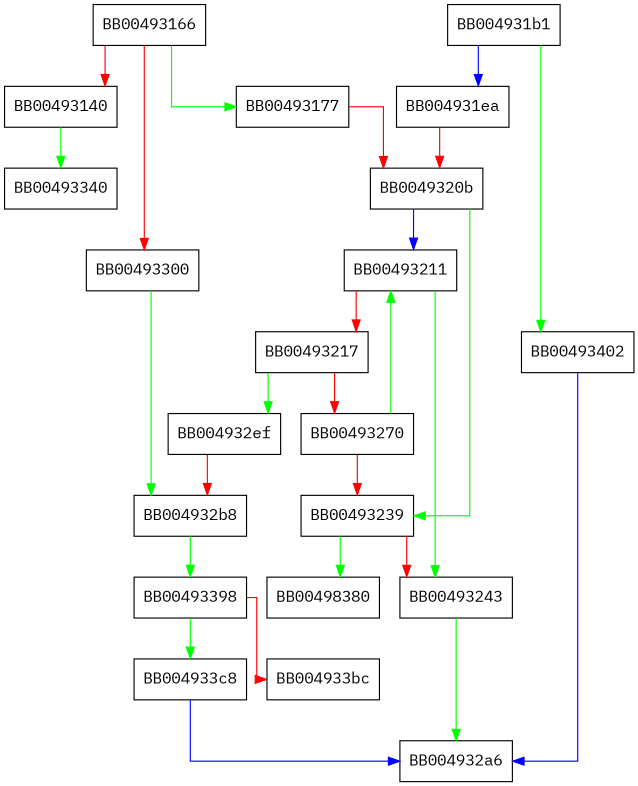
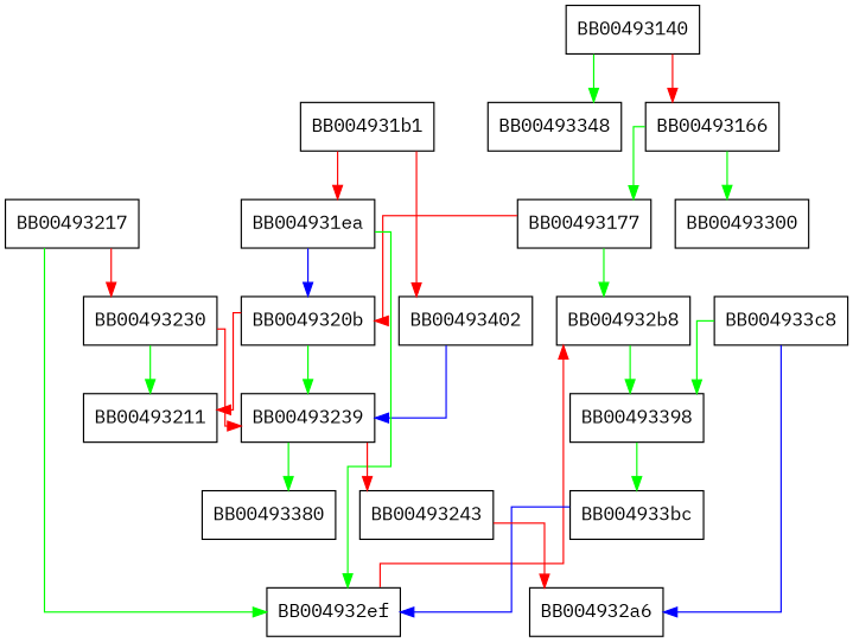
  digraph {
    fontname="IBM Plex Mono"
    splines=ortho
    node [fontname="IBM Plex Mono" shape=box]
    edge [color=green fontname="IBM Plex Mono"]
    BB00493140
-   BB00493340
+   BB00493340 [label=BB00493348]
    BB00493166
    BB00493300
    BB00493177
    BB004932b8
    BB0049320b
    BB00493398
    BB004931b1
    BB00493402
    BB004931ea
    BB004932ef
    BB004933c8
    BB004933bc
    BB004932a6
    BB00493239
    BB00493211
    BB00493243
-   BB00493380 [label=BB00498380]
+   BB00493380
    BB00493217
-   BB00493230 [label=BB00493270]
+   BB00493230
    BB00493140 -> BB00493340
-   BB00493166 -> BB00493140 [color=red]
-   BB00493166 -> BB00493300 [color=red]
+   BB00493140 -> BB00493166 [color=red]
+   BB00493166 -> BB00493300
    BB00493166 -> BB00493177
-   BB00493300 -> BB004932b8
+   BB00493177 -> BB004932b8
    BB00493177 -> BB0049320b [color=red]
    BB004932b8 -> BB00493398
    BB0049320b -> BB00493239
-   BB0049320b -> BB00493211 [color=blue]
-   BB00493398 -> BB004933c8
-   BB00493398 -> BB004933bc [color=red]
-   BB004931b1 -> BB00493402
-   BB004931b1 -> BB004931ea [color=blue]
-   BB00493402 -> BB004932a6 [color=blue]
-   BB004931ea -> BB0049320b [color=red]
+   BB0049320b -> BB00493211 [color=red]
+   BB004933c8 -> BB00493398
+   BB00493398 -> BB004933bc
+   BB004931b1 -> BB00493402 [color=red]
+   BB004931b1 -> BB004931ea [color=red]
+   BB00493402 -> BB00493239 [color=blue]
+   BB004931ea -> BB0049320b [color=blue]
+   BB004931ea -> BB004932ef
    BB004932ef -> BB004932b8 [color=red]
    BB004933c8 -> BB004932a6 [color=blue]
+   BB004933bc -> BB004932ef [color=blue]
    BB00493239 -> BB00493243 [color=red]
    BB00493239 -> BB00493380
-   BB00493211 -> BB00493243
-   BB00493211 -> BB00493217 [color=red]
-   BB00493243 -> BB004932a6
+   BB00493243 -> BB004932a6 [color=red]
    BB00493217 -> BB004932ef
    BB00493217 -> BB00493230 [color=red]
    BB00493230 -> BB00493239 [color=red]
    BB00493230 -> BB00493211
  }
